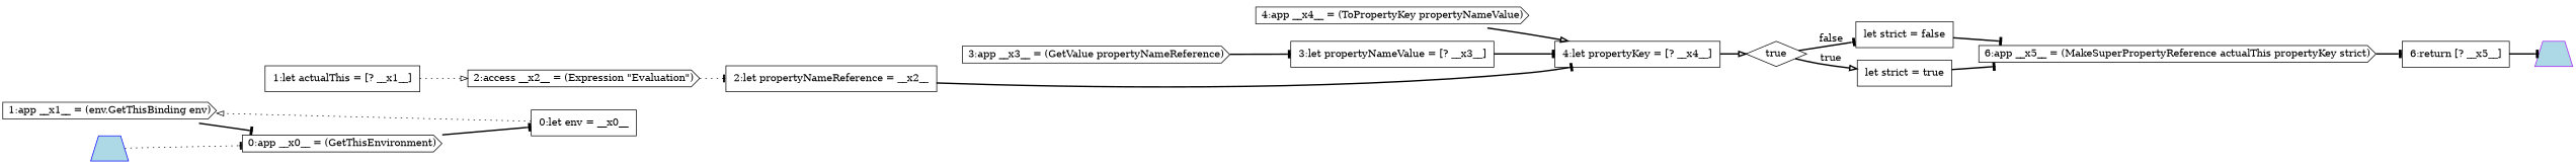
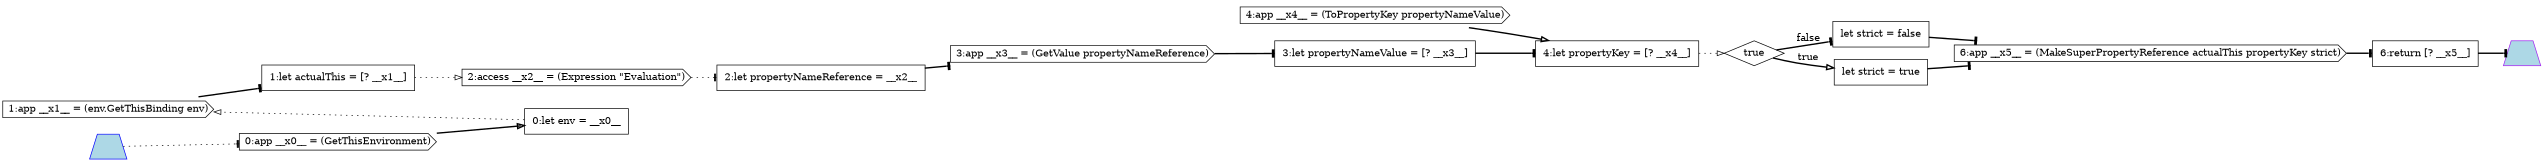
  digraph {
    rankdir=LR
    node [color=black fillcolor=white shape=none style=filled]
    edge [arrowhead=tee color=black style=bold]
    n1 [label=<<font color="black">2:access __x2__ = (Expression &quot;Evaluation&quot;)</font>> shape=cds]
    n2 [label=<<font color="black">     <table border="0" cellborder="1" cellspacing="0" cellpadding="10">       <tr><td align="left">2:let propertyNameReference = __x2__</td></tr>     </table>   </font>> margin=0]
    n3 [label=<<font color="black">3:app __x3__ = (GetValue propertyNameReference)</font>> shape=cds]
    n4 [label=<<font color="black">0:app __x0__ = (GetThisEnvironment)</font>> shape=cds]
    n5 [label=<<font color="black">     <table border="0" cellborder="1" cellspacing="0" cellpadding="10">       <tr><td align="left">0:let env = __x0__</td></tr>     </table>   </font>> margin=0]
    n6 [label=<<font color="black">1:app __x1__ = (env.GetThisBinding env)</font>> shape=cds]
    n7 [label=<<font color="black">true</font>> shape=diamond]
    n8 [label=<<font color="black">     <table border="0" cellborder="1" cellspacing="0" cellpadding="10">       <tr><td align="left">let strict = false</td></tr>     </table>   </font>> margin=0]
    n9 [label=<<font color="black">     <table border="0" cellborder="1" cellspacing="0" cellpadding="10">       <tr><td align="left">let strict = true</td></tr>     </table>   </font>> margin=0]
    n10 [label=<<font color="black">6:app __x5__ = (MakeSuperPropertyReference actualThis propertyKey strict)</font>> shape=cds]
    n11 [label=<<font color="black">     <table border="0" cellborder="1" cellspacing="0" cellpadding="10">       <tr><td align="left">4:let propertyKey = [? __x4__]</td></tr>     </table>   </font>> margin=0]
    n12 [label=<<font color="black">     <table border="0" cellborder="1" cellspacing="0" cellpadding="10">       <tr><td align="left">3:let propertyNameValue = [? __x3__]</td></tr>     </table>   </font>> margin=0]
    n13 [label=<<font color="black">     <table border="0" cellborder="1" cellspacing="0" cellpadding="10">       <tr><td align="left">1:let actualThis = [? __x1__]</td></tr>     </table>   </font>> margin=0]
    n14 [label=<<font color="black">     <table border="0" cellborder="1" cellspacing="0" cellpadding="10">       <tr><td align="left">6:return [? __x5__]</td></tr>     </table>   </font>> margin=0]
    n15 [color=purple fillcolor=lightblue label=" " shape=trapezium]
    n16 [label=<<font color="black">4:app __x4__ = (ToPropertyKey propertyNameValue)</font>> shape=cds]
    n17 [color=blue fillcolor=lightblue label=" " shape=trapezium]
    n1 -> n2 [style=dotted]
-   n2 -> n11
+   n2 -> n3
    n3 -> n12
-   n4 -> n5
+   n4 -> n5 [arrowhead=onormal]
    n5 -> n6 [arrowhead=onormal style=dotted]
-   n6 -> n4
+   n6 -> n13
    n7 -> n8 [label=<<font color="black">false</font>>]
    n7 -> n9 [arrowhead=onormal label=<<font color="black">true</font>>]
    n8 -> n10
    n9 -> n10
    n10 -> n14
-   n11 -> n7 [arrowhead=onormal]
+   n11 -> n7 [arrowhead=onormal style=dotted]
    n12 -> n11
    n13 -> n1 [arrowhead=onormal style=dotted]
    n14 -> n15
    n16 -> n11 [arrowhead=onormal]
    n17 -> n4 [style=dotted]
  }
